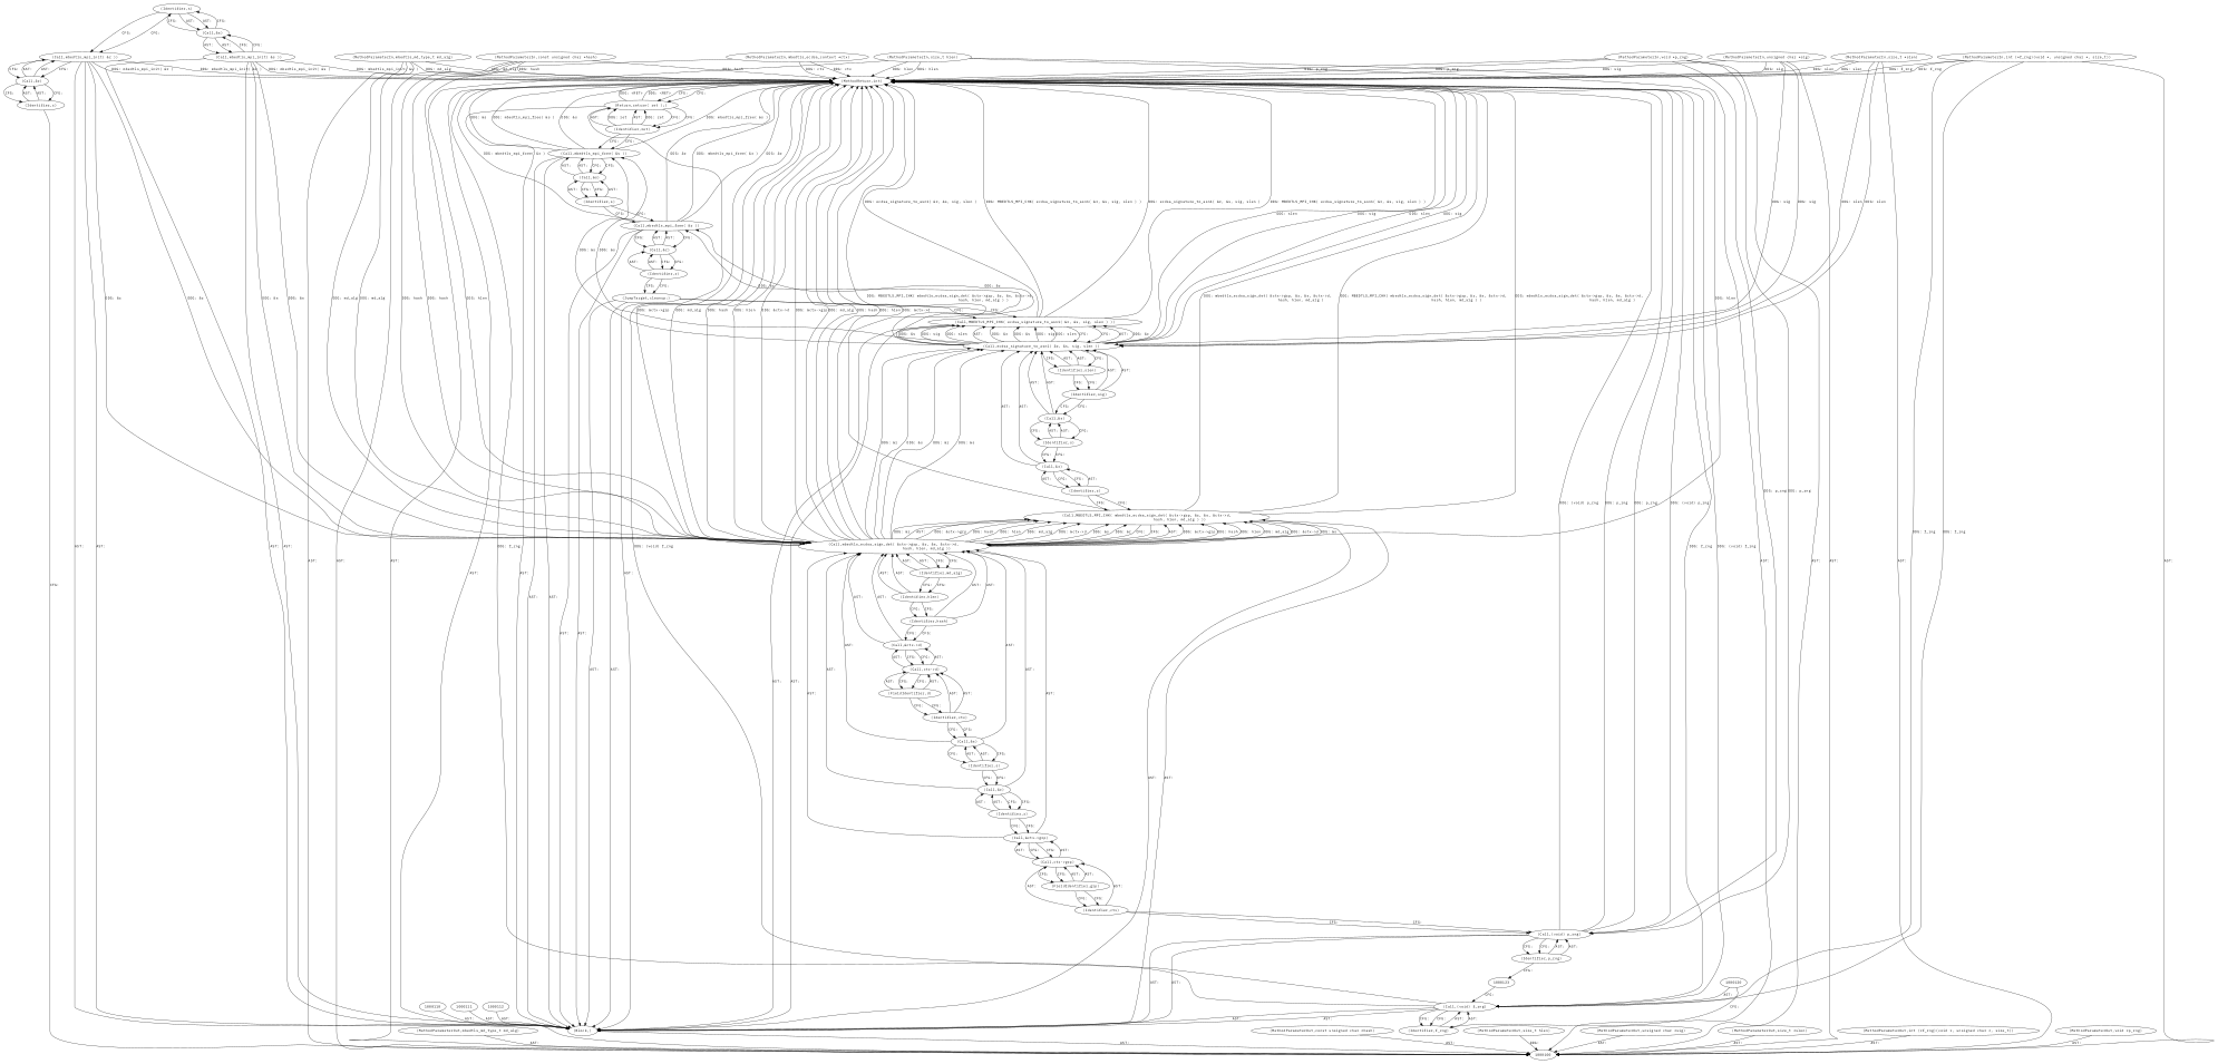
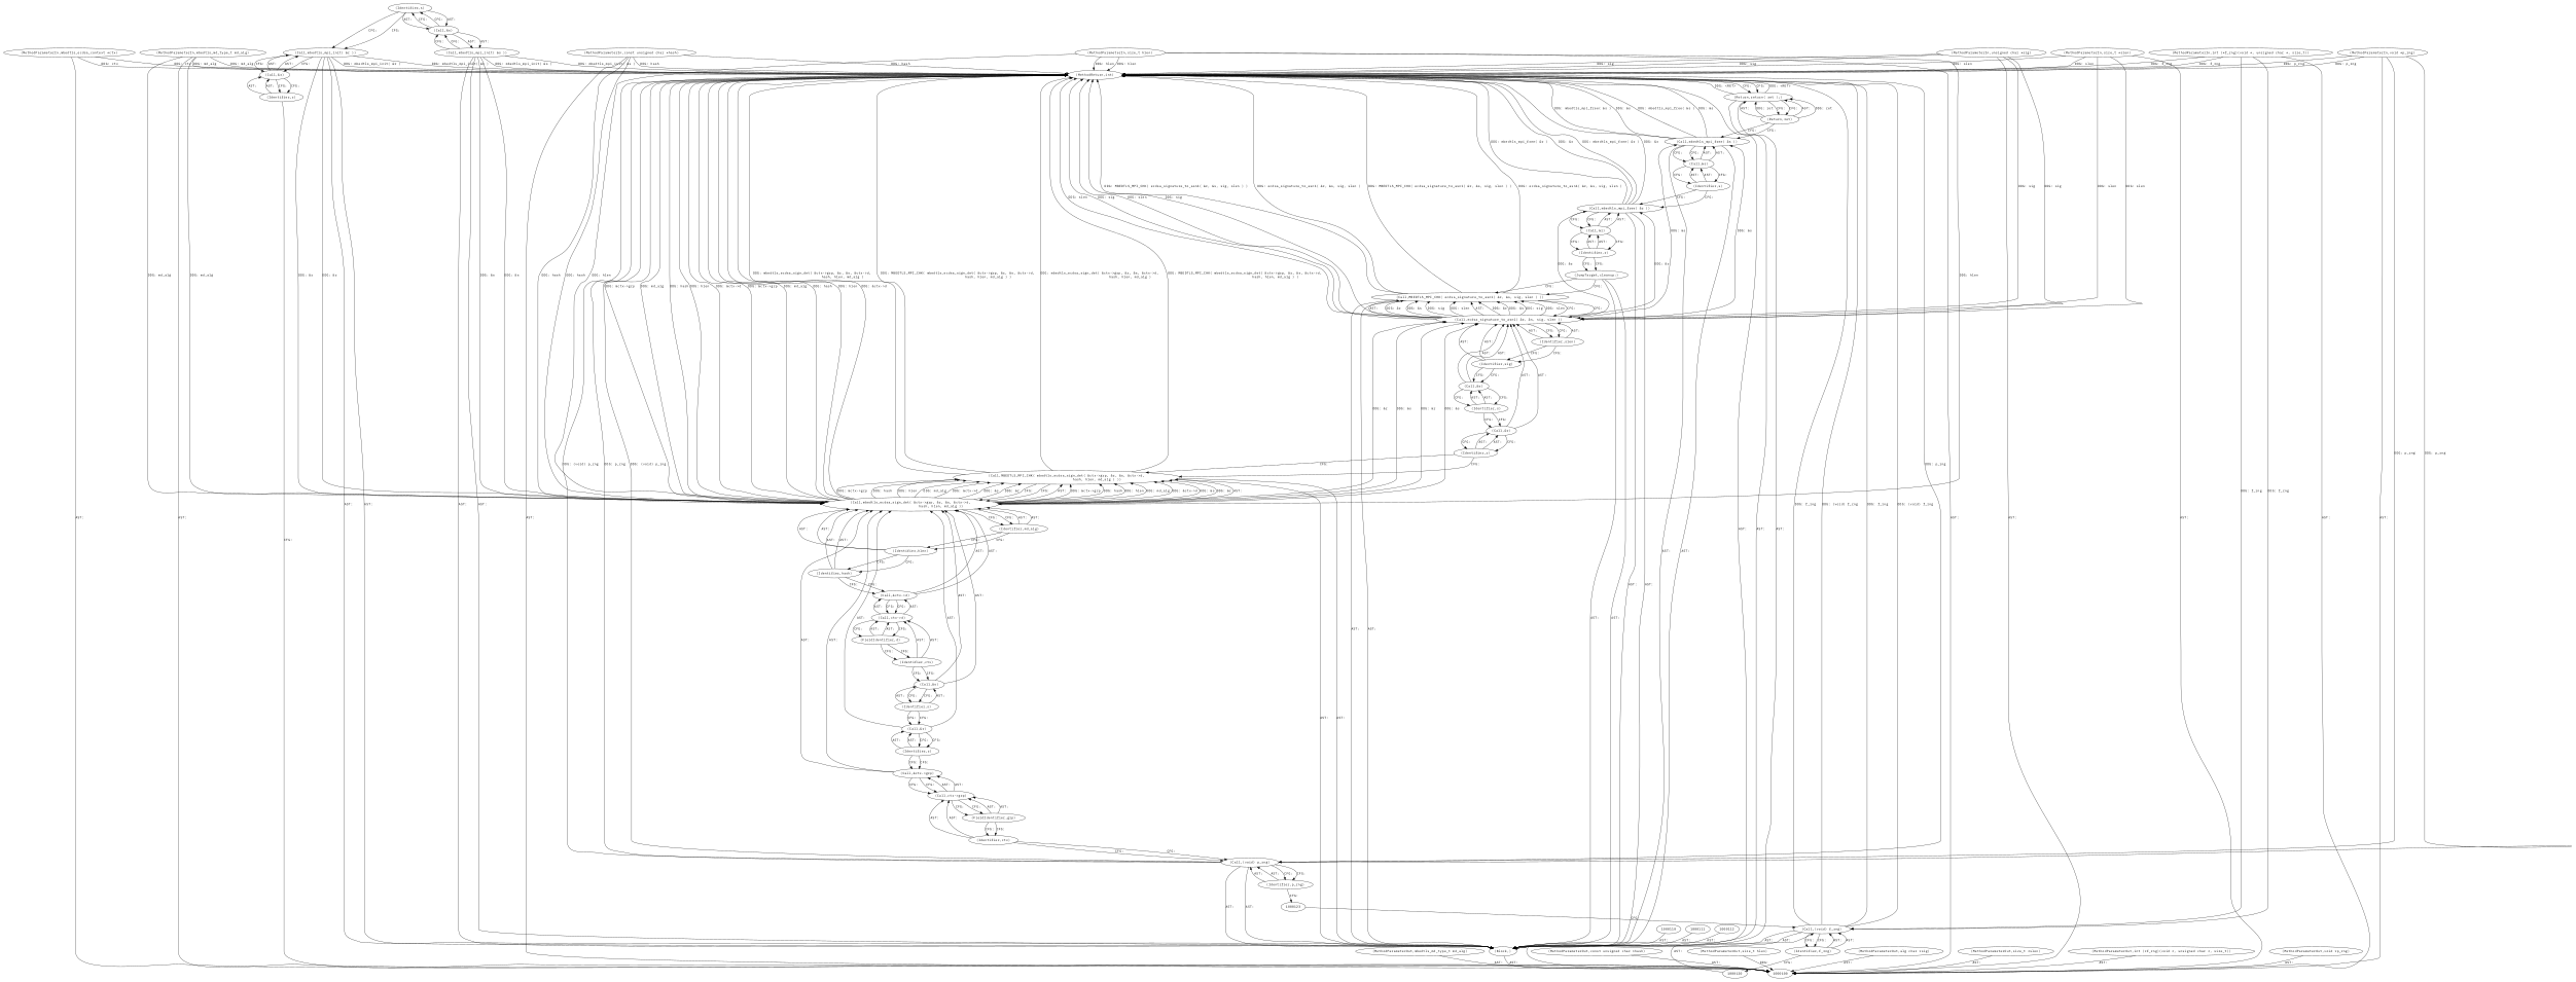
  digraph {
    fontname="IBM Plex Mono"
    node [fontname="IBM Plex Mono"]
    edge [fontname="IBM Plex Mono"]
    n1 [label="(MethodReturn,int)"]
    n2 [label="(Return,return( ret );)"]
    1000100
    n4 [label="(Block,)"]
-   n5 [label="(Identifier,ret)"]
+   n5 [label="(Return,ret)"]
    n6 [label="(MethodParameterIn,mbedtls_ecdsa_context *ctx)"]
    n7 [label="(MethodParameterIn,mbedtls_md_type_t md_alg)"]
    n8 [label="(Call,mbedtls_ecdsa_sign_det( &ctx->grp, &r, &s, &ctx->d,\n                             hash, hlen, md_alg ))"]
    n9 [label="(Call,MBEDTLS_MPI_CHK( mbedtls_ecdsa_sign_det( &ctx->grp, &r, &s, &ctx->d,\n                             hash, hlen, md_alg ) ))"]
    n10 [label="(Identifier,md_alg)"]
    n11 [label="(Call,ecdsa_signature_to_asn1( &r, &s, sig, slen ))"]
    n12 [label="(MethodParameterOut,mbedtls_md_type_t md_alg)"]
    n13 [label="(Call,&r)"]
    n14 [label="(Identifier,r)"]
    n15 [label="(Call,mbedtls_mpi_init( &r ))"]
    n16 [label="(Call,&s)"]
    n17 [label="(Identifier,s)"]
    n18 [label="(Call,mbedtls_mpi_init( &s ))"]
    n19 [label="(Identifier,f_rng)"]
    n20 [label="(Call,(void) f_rng)"]
    1000120
    n22 [label="(Identifier,p_rng)"]
    n23 [label="(Call,(void) p_rng)"]
    1000123
    n25 [label="(Identifier,hlen)"]
    n26 [label="(Call,MBEDTLS_MPI_CHK( ecdsa_signature_to_asn1( &r, &s, sig, slen ) ))"]
    n27 [label="(Identifier,slen)"]
    n28 [label="(Call,mbedtls_mpi_free( &r ))"]
    n29 [label="(Call,mbedtls_mpi_free( &s ))"]
    n30 [label="(Call,&ctx->grp)"]
    n31 [label="(Call,ctx->grp)"]
    n32 [label="(FieldIdentifier,grp)"]
    n33 [label="(Identifier,ctx)"]
    n34 [label="(Call,&r)"]
    n35 [label="(Identifier,r)"]
    n36 [label="(Call,&s)"]
    n37 [label="(Identifier,s)"]
    n38 [label="(Call,&ctx->d)"]
    n39 [label="(Call,ctx->d)"]
    n40 [label="(FieldIdentifier,d)"]
    n41 [label="(Identifier,ctx)"]
    n42 [label="(Identifier,hash)"]
    n43 [label="(MethodParameterIn,const unsigned char *hash)"]
    n44 [label="(MethodParameterOut,const unsigned char *hash)"]
    n45 [label="(MethodParameterIn,size_t hlen)"]
    n46 [label="(MethodParameterOut,size_t hlen)"]
    n47 [label="(Identifier,sig)"]
    n48 [label="(Call,&r)"]
    n49 [label="(Call,&s)"]
    n50 [label="(Call,&r)"]
    n51 [label="(Identifier,r)"]
    n52 [label="(Call,&s)"]
    n53 [label="(Identifier,s)"]
    n54 [label="(JumpTarget,cleanup:)"]
    n55 [label="(Identifier,r)"]
    n56 [label="(Identifier,s)"]
    n57 [label="(MethodParameterIn,unsigned char *sig)"]
-   n58 [label="(MethodParameterOut,unsigned char *sig)"]
+   n58 [label="(MethodParameterOut,alg char *sig)"]
    n59 [label="(MethodParameterIn,size_t *slen)"]
    n60 [label="(MethodParameterOut,size_t *slen)"]
    n61 [label="(MethodParameterIn,int (*f_rng)(void *, unsigned char *, size_t))"]
    n62 [label="(MethodParameterOut,int (*f_rng)(void *, unsigned char *, size_t))"]
    n63 [label="(MethodParameterIn,void *p_rng)"]
    n64 [label="(MethodParameterOut,void *p_rng)"]
    1000110
    1000111
    1000112
    n1 -> n2 [label="CFG: "]
    n1 -> n2 [label="CFG: "]
    n1 -> 1000100 [label="AST: "]
    n2 -> n1 [label="DDG: <RET>"]
    n2 -> n1 [label="DDG: <RET>"]
    n2 -> n4 [label="AST: "]
    n2 -> n4 [label="AST: "]
    n2 -> n5 [label="CFG: "]
    n2 -> n5 [label="CFG: "]
    n4 -> 1000100 [label="AST: "]
    n5 -> n2 [label="AST: "]
    n5 -> n2 [label="DDG: ret"]
    n5 -> n2 [label="AST: "]
    n5 -> n2 [label="DDG: ret"]
    n5 -> n29 [label="CFG: "]
    n5 -> n29 [label="CFG: "]
    n6 -> n1 [label="DDG: ctx"]
    n6 -> n1 [label="DDG: ctx"]
    n6 -> 1000100 [label="AST: "]
    n7 -> n1 [label="DDG: md_alg"]
    n7 -> n1 [label="DDG: md_alg"]
    n7 -> 1000100 [label="AST: "]
    n7 -> n8 [label="DDG: md_alg"]
    n7 -> n8 [label="DDG: md_alg"]
    n8 -> n1 [label="DDG: &ctx->grp"]
    n8 -> n1 [label="DDG: md_alg"]
    n8 -> n1 [label="DDG: hash"]
    n8 -> n1 [label="DDG: hlen"]
    n8 -> n1 [label="DDG: &ctx->d"]
    n8 -> n1 [label="DDG: &ctx->grp"]
    n8 -> n1 [label="DDG: md_alg"]
    n8 -> n1 [label="DDG: hash"]
    n8 -> n1 [label="DDG: hlen"]
    n8 -> n1 [label="DDG: &ctx->d"]
    n8 -> n9 [label="AST: "]
    n8 -> n9 [label="DDG: &ctx->grp"]
    n8 -> n9 [label="DDG: hash"]
    n8 -> n9 [label="DDG: hlen"]
    n8 -> n9 [label="DDG: md_alg"]
    n8 -> n9 [label="DDG: &ctx->d"]
    n8 -> n9 [label="DDG: &s"]
    n8 -> n9 [label="DDG: &r"]
    n8 -> n9 [label="AST: "]
    n8 -> n9 [label="DDG: &ctx->grp"]
    n8 -> n9 [label="DDG: hash"]
    n8 -> n9 [label="DDG: hlen"]
    n8 -> n9 [label="DDG: md_alg"]
    n8 -> n9 [label="DDG: &ctx->d"]
    n8 -> n9 [label="DDG: &s"]
    n8 -> n9 [label="DDG: &r"]
    n8 -> n10 [label="CFG: "]
    n8 -> n10 [label="CFG: "]
    n8 -> n11 [label="DDG: &r"]
    n8 -> n11 [label="DDG: &s"]
    n8 -> n11 [label="DDG: &r"]
    n8 -> n11 [label="DDG: &s"]
    n9 -> n1 [label="DDG: mbedtls_ecdsa_sign_det( &ctx->grp, &r, &s, &ctx->d,\n                             hash, hlen, md_alg )"]
    n9 -> n1 [label="DDG: MBEDTLS_MPI_CHK( mbedtls_ecdsa_sign_det( &ctx->grp, &r, &s, &ctx->d,\n                             hash, hlen, md_alg ) )"]
    n9 -> n1 [label="DDG: mbedtls_ecdsa_sign_det( &ctx->grp, &r, &s, &ctx->d,\n                             hash, hlen, md_alg )"]
    n9 -> n1 [label="DDG: MBEDTLS_MPI_CHK( mbedtls_ecdsa_sign_det( &ctx->grp, &r, &s, &ctx->d,\n                             hash, hlen, md_alg ) )"]
    n9 -> n4 [label="AST: "]
    n9 -> n4 [label="AST: "]
    n9 -> n8 [label="CFG: "]
    n9 -> n8 [label="CFG: "]
    n10 -> n8 [label="AST: "]
    n10 -> n8 [label="AST: "]
    n10 -> n25 [label="CFG: "]
    n10 -> n25 [label="CFG: "]
    n11 -> n1 [label="DDG: slen"]
    n11 -> n1 [label="DDG: sig"]
    n11 -> n1 [label="DDG: slen"]
    n11 -> n1 [label="DDG: sig"]
    n11 -> n26 [label="AST: "]
    n11 -> n26 [label="DDG: &r"]
    n11 -> n26 [label="DDG: &s"]
    n11 -> n26 [label="DDG: sig"]
    n11 -> n26 [label="DDG: slen"]
    n11 -> n26 [label="AST: "]
    n11 -> n26 [label="DDG: &r"]
    n11 -> n26 [label="DDG: &s"]
    n11 -> n26 [label="DDG: sig"]
    n11 -> n26 [label="DDG: slen"]
    n11 -> n27 [label="CFG: "]
    n11 -> n27 [label="CFG: "]
    n11 -> n28 [label="DDG: &r"]
    n11 -> n28 [label="DDG: &r"]
    n11 -> n29 [label="DDG: &s"]
    n11 -> n29 [label="DDG: &s"]
    n12 -> 1000100 [label="AST: "]
    n13 -> n14 [label="CFG: "]
    n13 -> n14 [label="CFG: "]
    n13 -> n15 [label="AST: "]
    n13 -> n15 [label="AST: "]
    n14 -> 1000100 [label="CFG: "]
    n14 -> n13 [label="AST: "]
    n14 -> n13 [label="AST: "]
    n15 -> n1 [label="DDG: mbedtls_mpi_init( &r )"]
    n15 -> n1 [label="DDG: mbedtls_mpi_init( &r )"]
    n15 -> n4 [label="AST: "]
    n15 -> n4 [label="AST: "]
    n15 -> n8 [label="DDG: &r"]
    n15 -> n8 [label="DDG: &r"]
    n15 -> n13 [label="CFG: "]
    n15 -> n13 [label="CFG: "]
    n16 -> n17 [label="CFG: "]
    n16 -> n17 [label="CFG: "]
    n16 -> n18 [label="AST: "]
    n16 -> n18 [label="AST: "]
    n17 -> n15 [label="CFG: "]
    n17 -> n15 [label="CFG: "]
    n17 -> n16 [label="AST: "]
    n17 -> n16 [label="AST: "]
    n18 -> n1 [label="DDG: mbedtls_mpi_init( &s )"]
    n18 -> n1 [label="DDG: mbedtls_mpi_init( &s )"]
    n18 -> n4 [label="AST: "]
    n18 -> n4 [label="AST: "]
    n18 -> n8 [label="DDG: &s"]
    n18 -> n8 [label="DDG: &s"]
    n18 -> n16 [label="CFG: "]
    n18 -> n16 [label="CFG: "]
    n19 -> n20 [label="AST: "]
    n19 -> n20 [label="AST: "]
-   1000120 -> n19 [label="CFG: "]
+   n19 -> 1000120 [label="CFG: "]
    n20 -> n1 [label="DDG: f_rng"]
    n20 -> n1 [label="DDG: (void) f_rng"]
    n20 -> n1 [label="DDG: f_rng"]
    n20 -> n1 [label="DDG: (void) f_rng"]
    n20 -> n4 [label="AST: "]
    n20 -> n4 [label="AST: "]
    n20 -> n19 [label="CFG: "]
    n20 -> n19 [label="CFG: "]
    1000120 -> n20 [label="AST: "]
    n22 -> n23 [label="AST: "]
    n22 -> n23 [label="AST: "]
    n22 -> 1000123 [label="CFG: "]
    n23 -> n1 [label="DDG: p_rng"]
    n23 -> n1 [label="DDG: (void) p_rng"]
    n23 -> n1 [label="DDG: p_rng"]
    n23 -> n1 [label="DDG: (void) p_rng"]
    n23 -> n4 [label="AST: "]
    n23 -> n4 [label="AST: "]
    n23 -> n22 [label="CFG: "]
    n23 -> n22 [label="CFG: "]
    1000123 -> n20 [label="CFG: "]
    n25 -> n8 [label="AST: "]
    n25 -> n8 [label="AST: "]
    n25 -> n42 [label="CFG: "]
    n25 -> n42 [label="CFG: "]
    n26 -> n1 [label="DDG: MBEDTLS_MPI_CHK( ecdsa_signature_to_asn1( &r, &s, sig, slen ) )"]
    n26 -> n1 [label="DDG: ecdsa_signature_to_asn1( &r, &s, sig, slen )"]
    n26 -> n1 [label="DDG: MBEDTLS_MPI_CHK( ecdsa_signature_to_asn1( &r, &s, sig, slen ) )"]
    n26 -> n1 [label="DDG: ecdsa_signature_to_asn1( &r, &s, sig, slen )"]
    n26 -> n4 [label="AST: "]
    n26 -> n4 [label="AST: "]
    n26 -> n11 [label="CFG: "]
    n26 -> n11 [label="CFG: "]
    n27 -> n11 [label="AST: "]
    n27 -> n11 [label="AST: "]
    n27 -> n47 [label="CFG: "]
    n27 -> n47 [label="CFG: "]
    n28 -> n1 [label="DDG: mbedtls_mpi_free( &r )"]
    n28 -> n1 [label="DDG: &r"]
    n28 -> n1 [label="DDG: mbedtls_mpi_free( &r )"]
    n28 -> n1 [label="DDG: &r"]
    n28 -> n4 [label="AST: "]
    n28 -> n4 [label="AST: "]
    n28 -> n48 [label="CFG: "]
    n28 -> n48 [label="CFG: "]
    n29 -> n1 [label="DDG: mbedtls_mpi_free( &s )"]
    n29 -> n1 [label="DDG: &s"]
    n29 -> n1 [label="DDG: mbedtls_mpi_free( &s )"]
    n29 -> n1 [label="DDG: &s"]
    n29 -> n4 [label="AST: "]
    n29 -> n4 [label="AST: "]
    n29 -> n49 [label="CFG: "]
    n29 -> n49 [label="CFG: "]
    n30 -> n8 [label="AST: "]
    n30 -> n8 [label="AST: "]
    n30 -> n31 [label="CFG: "]
    n30 -> n31 [label="CFG: "]
    n31 -> n30 [label="AST: "]
    n31 -> n30 [label="AST: "]
    n31 -> n32 [label="CFG: "]
    n31 -> n32 [label="CFG: "]
    n32 -> n31 [label="AST: "]
    n32 -> n31 [label="AST: "]
    n32 -> n33 [label="CFG: "]
    n32 -> n33 [label="CFG: "]
    n33 -> n23 [label="CFG: "]
    n33 -> n23 [label="CFG: "]
    n33 -> n31 [label="AST: "]
    n33 -> n31 [label="AST: "]
    n34 -> n8 [label="AST: "]
    n34 -> n8 [label="AST: "]
    n34 -> n35 [label="CFG: "]
    n34 -> n35 [label="CFG: "]
    n35 -> n30 [label="CFG: "]
    n35 -> n30 [label="CFG: "]
    n35 -> n34 [label="AST: "]
    n35 -> n34 [label="AST: "]
    n36 -> n8 [label="AST: "]
    n36 -> n8 [label="AST: "]
    n36 -> n37 [label="CFG: "]
    n36 -> n37 [label="CFG: "]
    n37 -> n34 [label="CFG: "]
    n37 -> n34 [label="CFG: "]
    n37 -> n36 [label="AST: "]
    n37 -> n36 [label="AST: "]
    n38 -> n8 [label="AST: "]
    n38 -> n8 [label="AST: "]
    n38 -> n39 [label="CFG: "]
    n38 -> n39 [label="CFG: "]
    n39 -> n38 [label="AST: "]
    n39 -> n38 [label="AST: "]
    n39 -> n40 [label="CFG: "]
    n39 -> n40 [label="CFG: "]
    n40 -> n39 [label="AST: "]
    n40 -> n39 [label="AST: "]
    n40 -> n41 [label="CFG: "]
    n40 -> n41 [label="CFG: "]
    n41 -> n36 [label="CFG: "]
    n41 -> n36 [label="CFG: "]
    n41 -> n39 [label="AST: "]
    n41 -> n39 [label="AST: "]
    n42 -> n8 [label="AST: "]
    n42 -> n8 [label="AST: "]
    n42 -> n38 [label="CFG: "]
    n42 -> n38 [label="CFG: "]
    n43 -> n1 [label="DDG: hash"]
    n43 -> n1 [label="DDG: hash"]
    n43 -> 1000100 [label="AST: "]
    n43 -> n8 [label="DDG: hash"]
    n43 -> n8 [label="DDG: hash"]
    n44 -> 1000100 [label="AST: "]
    n45 -> n1 [label="DDG: hlen"]
    n45 -> n1 [label="DDG: hlen"]
    n45 -> 1000100 [label="AST: "]
    n45 -> n8 [label="DDG: hlen"]
    n45 -> n8 [label="DDG: hlen"]
    n46 -> 1000100 [label="DDG: "]
    n47 -> n11 [label="AST: "]
    n47 -> n11 [label="AST: "]
    n47 -> n52 [label="CFG: "]
    n47 -> n52 [label="CFG: "]
    n48 -> n28 [label="AST: "]
    n48 -> n28 [label="AST: "]
    n48 -> n55 [label="CFG: "]
    n48 -> n55 [label="CFG: "]
    n49 -> n29 [label="AST: "]
    n49 -> n29 [label="AST: "]
    n49 -> n56 [label="CFG: "]
    n49 -> n56 [label="CFG: "]
    n50 -> n11 [label="AST: "]
    n50 -> n11 [label="AST: "]
    n50 -> n51 [label="CFG: "]
    n50 -> n51 [label="CFG: "]
    n51 -> n9 [label="CFG: "]
    n51 -> n9 [label="CFG: "]
    n51 -> n50 [label="AST: "]
    n51 -> n50 [label="AST: "]
    n52 -> n11 [label="AST: "]
    n52 -> n11 [label="AST: "]
    n52 -> n53 [label="CFG: "]
    n52 -> n53 [label="CFG: "]
    n53 -> n50 [label="CFG: "]
    n53 -> n50 [label="CFG: "]
    n53 -> n52 [label="AST: "]
    n53 -> n52 [label="AST: "]
    n54 -> n4 [label="AST: "]
    n54 -> n4 [label="AST: "]
    n54 -> n26 [label="CFG: "]
    n54 -> n26 [label="CFG: "]
    n55 -> n48 [label="AST: "]
    n55 -> n48 [label="AST: "]
    n55 -> n54 [label="CFG: "]
    n55 -> n54 [label="CFG: "]
    n56 -> n28 [label="CFG: "]
    n56 -> n28 [label="CFG: "]
    n56 -> n49 [label="AST: "]
    n56 -> n49 [label="AST: "]
    n57 -> n1 [label="DDG: sig"]
    n57 -> n1 [label="DDG: sig"]
    n57 -> 1000100 [label="AST: "]
    n57 -> n11 [label="DDG: sig"]
    n57 -> n11 [label="DDG: sig"]
    n58 -> 1000100 [label="AST: "]
    n59 -> n1 [label="DDG: slen"]
    n59 -> n1 [label="DDG: slen"]
    n59 -> 1000100 [label="AST: "]
    n59 -> n11 [label="DDG: slen"]
    n59 -> n11 [label="DDG: slen"]
    n60 -> 1000100 [label="AST: "]
    n61 -> n1 [label="DDG: f_rng"]
    n61 -> n1 [label="DDG: f_rng"]
    n61 -> 1000100 [label="AST: "]
    n61 -> n20 [label="DDG: f_rng"]
    n61 -> n20 [label="DDG: f_rng"]
    n62 -> 1000100 [label="AST: "]
    n63 -> n1 [label="DDG: p_rng"]
    n63 -> n1 [label="DDG: p_rng"]
    n63 -> 1000100 [label="AST: "]
    n63 -> n23 [label="DDG: p_rng"]
    n63 -> n23 [label="DDG: p_rng"]
    n64 -> 1000100 [label="AST: "]
    1000110 -> n4 [label="AST: "]
    1000111 -> n4 [label="AST: "]
    1000112 -> n4 [label="AST: "]
  }
